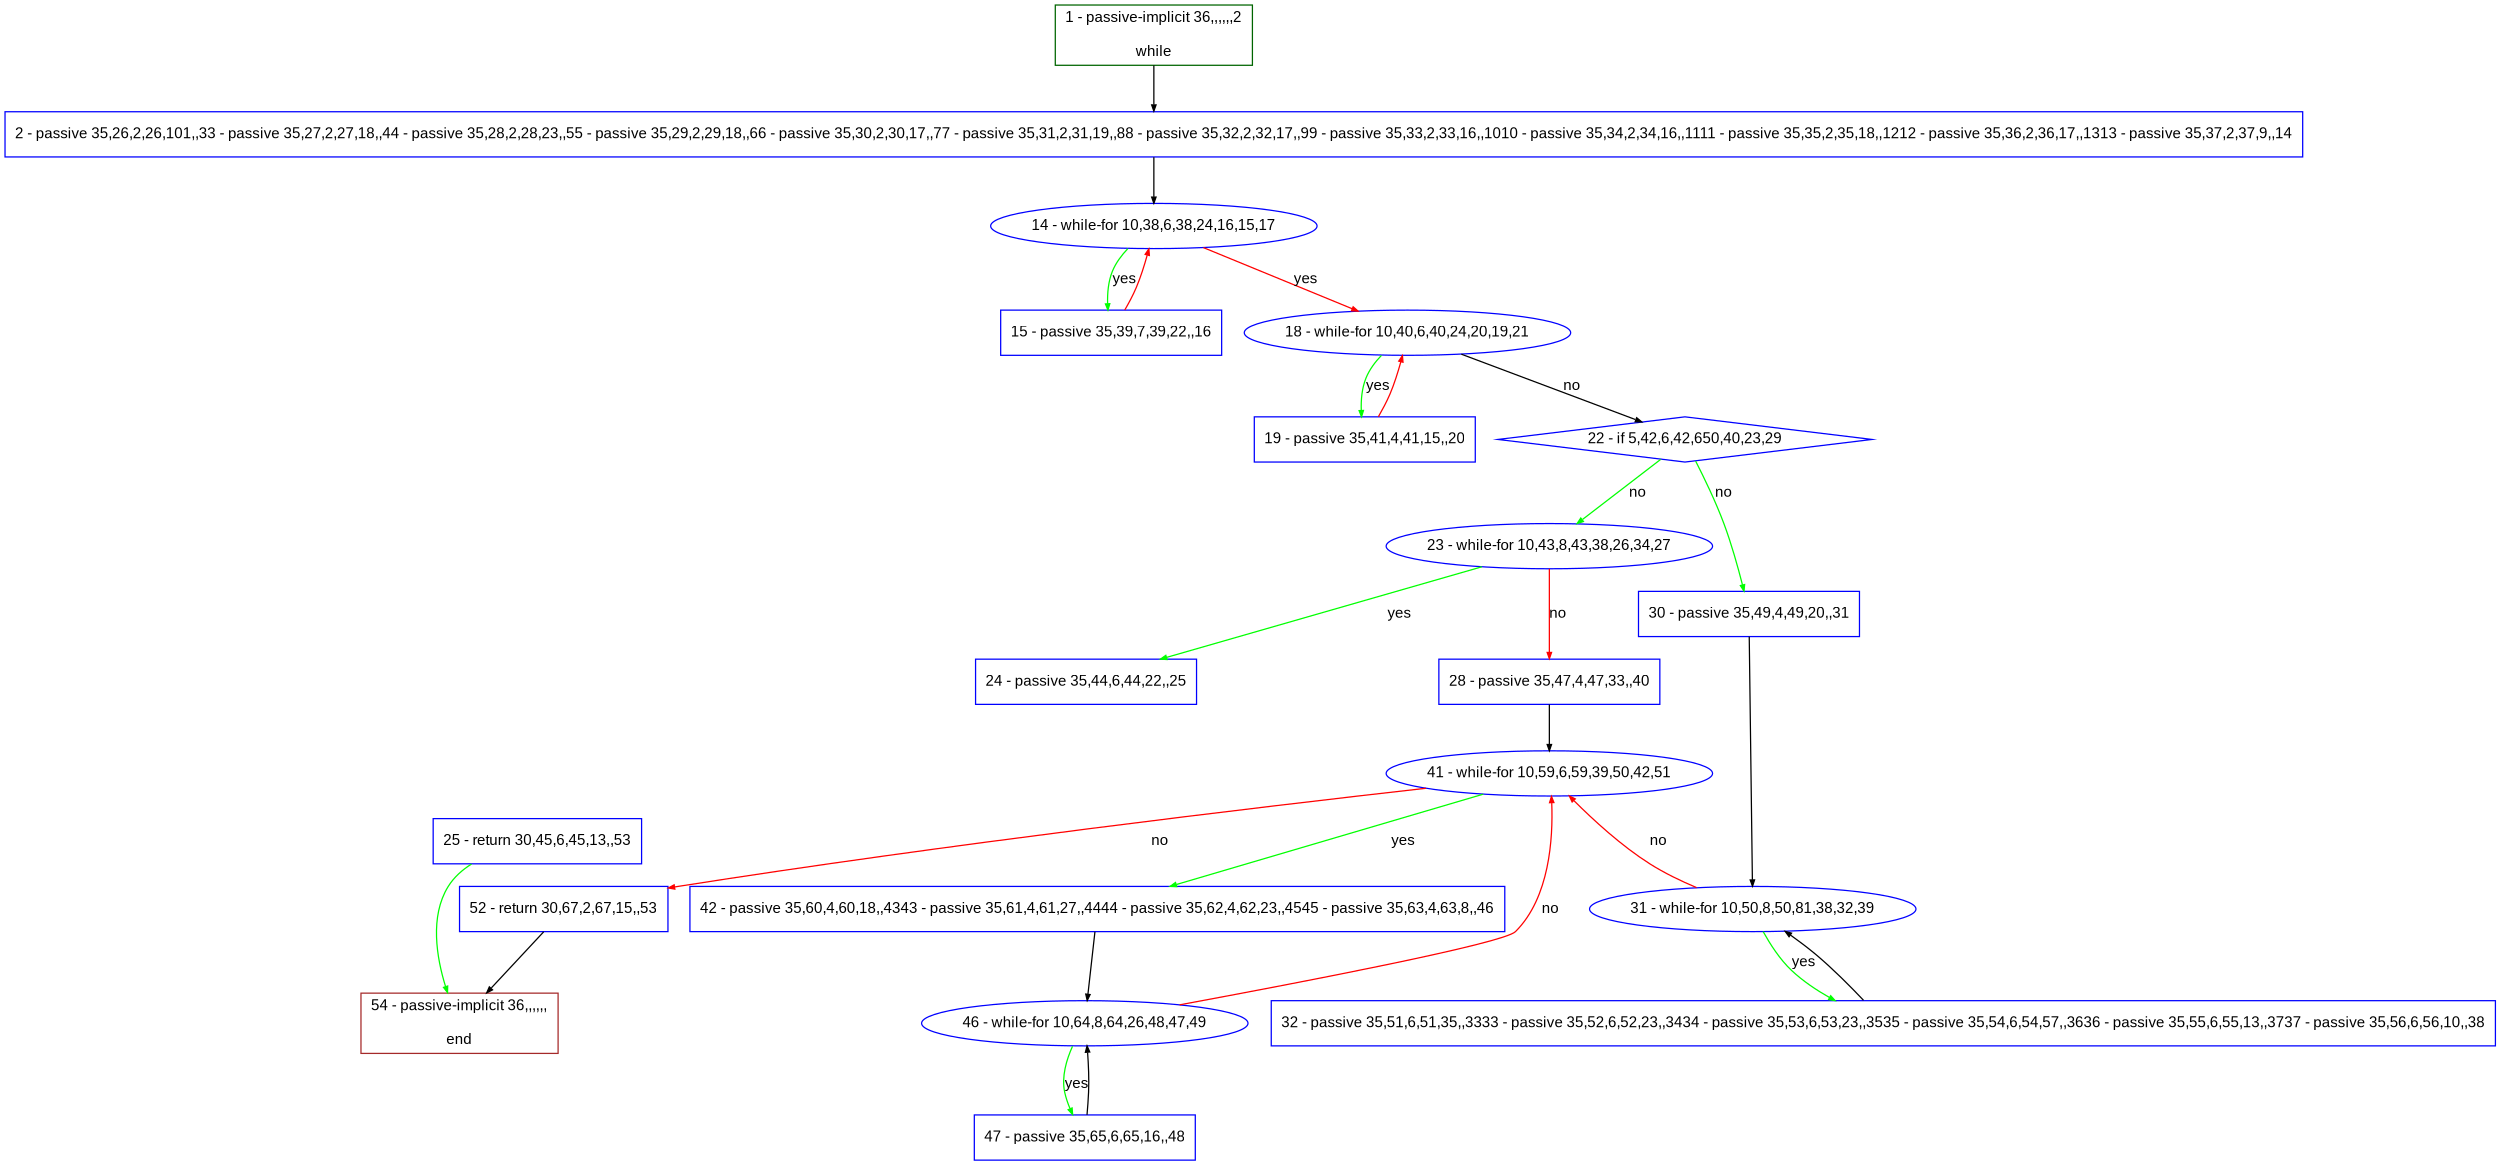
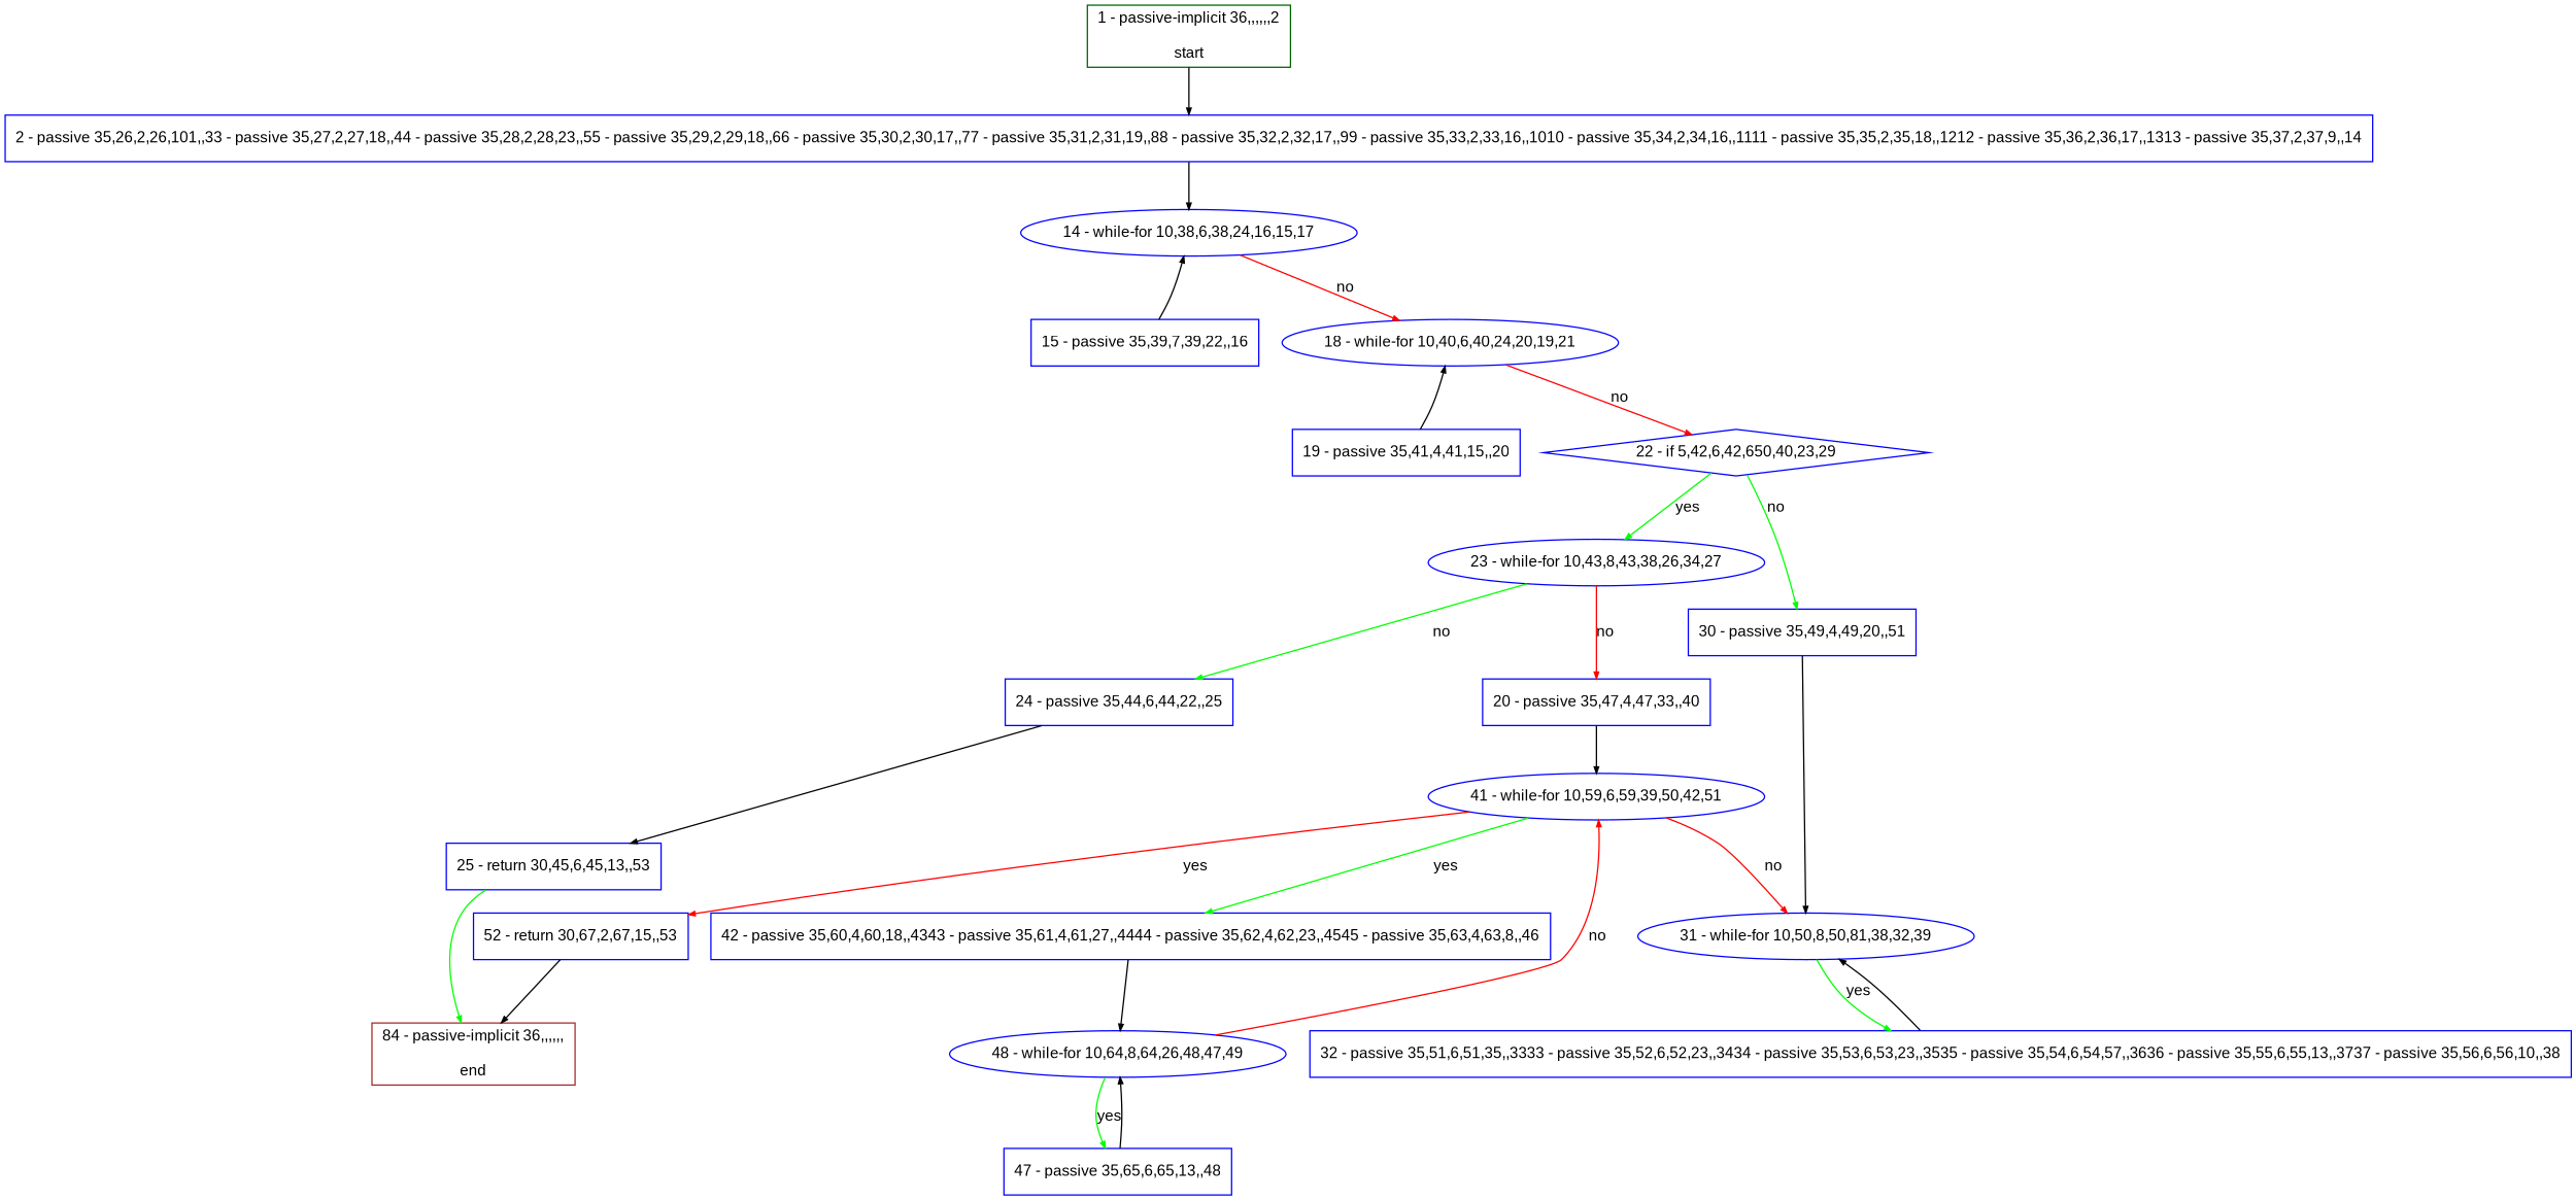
  digraph {
    bgcolor=white
    compound=true
    fillcolor="#FFFFCC"
    fontname=Arial
    fontsize=12
    pack=true
    packmode=clust
    style="rounded,filled"
    node [color="#0000ff" compound=true fillcolor="#ffffff" fixedsize=false fontname=Arial fontsize=12 node_initialized=no shape=box style=filled]
    edge [arrowhead=normal arrowsize=0.5 arrowtail=none color="#000000" compound=true dir=forward fontcolor=black fontname=Arial fontsize=12]
    n1 [label="2 - passive 35,26,2,26,101,,33 - passive 35,27,2,27,18,,44 - passive 35,28,2,28,23,,55 - passive 35,29,2,29,18,,66 - passive 35,30,2,30,17,,77 - passive 35,31,2,31,19,,88 - passive 35,32,2,32,17,,99 - passive 35,33,2,33,16,,1010 - passive 35,34,2,34,16,,1111 - passive 35,35,2,35,18,,1212 - passive 35,36,2,36,17,,1313 - passive 35,37,2,37,9,,14"]
    n2 [label="14 - while-for 10,38,6,38,24,16,15,17" shape=oval]
    n3 [label="15 - passive 35,39,7,39,22,,16"]
    n4 [label="18 - while-for 10,40,6,40,24,20,19,21" shape=oval]
-   n5 [color="#006400" label="1 - passive-implicit 36,,,,,,2\n\nwhile"]
+   n5 [color="#006400" label="1 - passive-implicit 36,,,,,,2\n\nstart"]
    n6 [label="19 - passive 35,41,4,41,15,,20"]
    n7 [label="22 - if 5,42,6,42,650,40,23,29" shape=diamond]
    n8 [label="23 - while-for 10,43,8,43,38,26,34,27" shape=oval]
-   n9 [label="30 - passive 35,49,4,49,20,,31"]
+   n9 [label="30 - passive 35,49,4,49,20,,51"]
    n10 [label="24 - passive 35,44,6,44,22,,25"]
-   n11 [label="28 - passive 35,47,4,47,33,,40"]
+   n11 [label="20 - passive 35,47,4,47,33,,40"]
    n12 [label="31 - while-for 10,50,8,50,81,38,32,39" shape=oval]
    n13 [label="25 - return 30,45,6,45,13,,53"]
    n14 [label="41 - while-for 10,59,6,59,39,50,42,51" shape=oval]
    n15 [label="32 - passive 35,51,6,51,35,,3333 - passive 35,52,6,52,23,,3434 - passive 35,53,6,53,23,,3535 - passive 35,54,6,54,57,,3636 - passive 35,55,6,55,13,,3737 - passive 35,56,6,56,10,,38"]
-   n16 [color="#a52a2a" label="54 - passive-implicit 36,,,,,,\n\nend"]
+   n16 [color="#a52a2a" label="84 - passive-implicit 36,,,,,,\n\nend"]
    n17 [label="42 - passive 35,60,4,60,18,,4343 - passive 35,61,4,61,27,,4444 - passive 35,62,4,62,23,,4545 - passive 35,63,4,63,8,,46"]
    n18 [label="52 - return 30,67,2,67,15,,53"]
-   n19 [label="46 - while-for 10,64,8,64,26,48,47,49" shape=oval]
-   n20 [label="47 - passive 35,65,6,65,16,,48"]
+   n19 [label="48 - while-for 10,64,8,64,26,48,47,49" shape=oval]
+   n20 [label="47 - passive 35,65,6,65,13,,48"]
    n1 -> n2
-   n2 -> n3 [color="#00ff00" label=yes]
-   n2 -> n4 [color="#ff0000" label=yes]
-   n3 -> n2 [color="#ff0000"]
-   n4 -> n6 [color="#00ff00" label=yes]
-   n4 -> n7 [label=no]
+   n2 -> n4 [color="#ff0000" label=no]
+   n3 -> n2
+   n4 -> n7 [color="#ff0000" label=no]
    n5 -> n1
-   n6 -> n4 [color="#ff0000"]
-   n7 -> n8 [color="#00ff00" label=no]
+   n6 -> n4
+   n7 -> n8 [color="#00ff00" label=yes]
    n7 -> n9 [color="#00ff00" label=no]
-   n8 -> n10 [color="#00ff00" label=yes]
+   n8 -> n10 [color="#00ff00" label=no]
    n8 -> n11 [color="#ff0000" label=no]
    n9 -> n12
+   n10 -> n13
    n11 -> n14
-   n12 -> n14 [color="#ff0000" label=no]
+   n14 -> n12 [color="#ff0000" label=no]
    n12 -> n15 [color="#00ff00" label=yes]
    n13 -> n16 [color="#00ff00"]
    n14 -> n17 [color="#00ff00" label=yes]
-   n14 -> n18 [color="#ff0000" label=no]
+   n14 -> n18 [color="#ff0000" label=yes]
    n15 -> n12
    n17 -> n19
    n18 -> n16
    n19 -> n14 [color="#ff0000" label=no]
    n19 -> n20 [color="#00ff00" label=yes]
    n20 -> n19
  }
